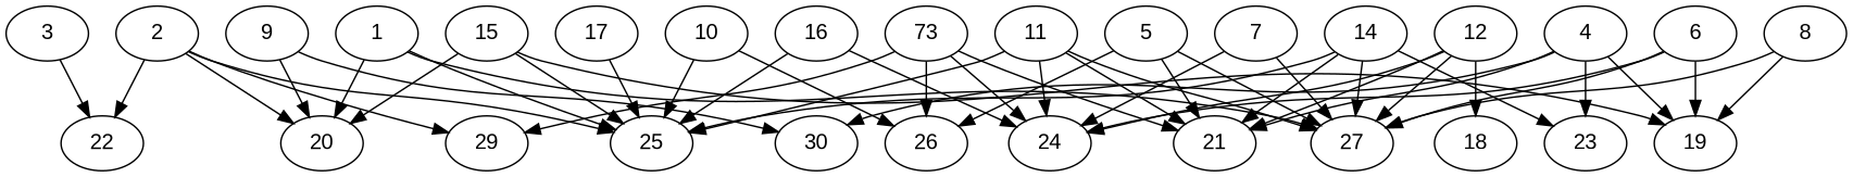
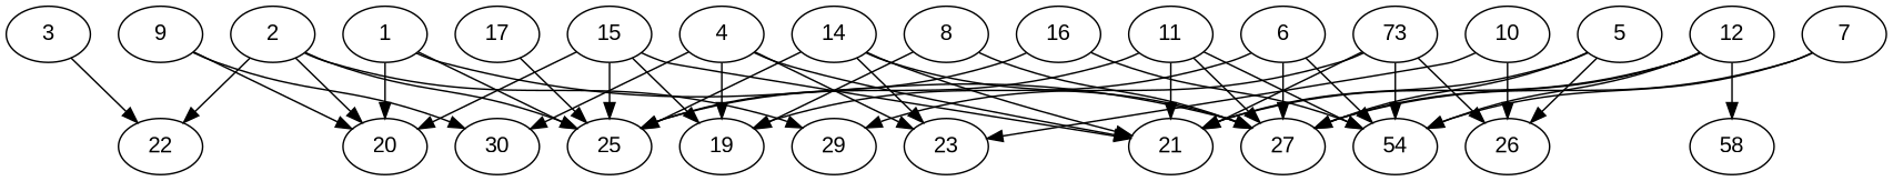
  digraph {
    fontname="Liberation Sans"
    node [alpha=0.03 fontname="Liberation Sans"]
    edge [fontname="Liberation Sans"]
    1 [alpha=0.04 expect_size=41143296]
    20 [expect_size=13712384]
    25 [alpha=0.02 expect_size=40519680]
    27 [alpha=0.09 expect_size=36611072]
    2 [alpha=0.11 expect_size=33965056]
    22 [alpha=0.07 expect_size=40668160]
    29 [alpha=0.05 expect_size=26771456]
    3 [alpha=0.13 expect_size=46898176]
    4 [alpha=0.10 expect_size=8081408]
    19 [alpha=0.12 expect_size=37398528]
    21 [alpha=0.09 expect_size=22060032]
    23 [expect_size=32954368]
    30 [alpha=0.16 expect_size=8750080]
    5 [alpha=0.05 expect_size=16987136]
    26 [alpha=0.07 expect_size=20989952]
    6 [alpha=0.17 expect_size=12377088]
-   24 [alpha=0.00 expect_size=36468736]
+   24 [alpha=0.00 expect_size=36468736 label=54]
    7 [expect_size=44695552]
    8 [alpha=0.08 expect_size=39638016]
    9 [alpha=0.10 expect_size=13381632]
    10 [alpha=0.04 expect_size=32827392]
    11 [alpha=0.08 expect_size=7870464]
    12 [alpha=0.17 expect_size=17881088]
-   18 [alpha=0.01 expect_size=17397760]
+   18 [alpha=0.01 expect_size=17397760 label=58]
    n25 [alpha=0.01 expect_size=44575744 label=73]
    14 [alpha=0.02 expect_size=28476416]
    15 [alpha=0.12 expect_size=5933056]
    16 [alpha=0.07 expect_size=17495040]
    17 [alpha=0.15 expect_size=10374144]
    1 -> 20
    1 -> 25
    1 -> 27
    2 -> 20
    2 -> 25
    2 -> 22
    2 -> 29
    3 -> 22
    4 -> 19
    4 -> 21
    4 -> 23
    4 -> 30
    5 -> 27
    5 -> 21
    5 -> 26
    6 -> 27
    6 -> 19
    6 -> 24
    7 -> 27
    7 -> 24
    8 -> 27
    8 -> 19
    9 -> 20
    9 -> 30
-   10 -> 25
+   10 -> 23
    10 -> 26
    11 -> 25
    11 -> 27
    11 -> 21
    11 -> 24
    12 -> 27
    12 -> 21
    12 -> 24
    12 -> 18
    n25 -> 29
    n25 -> 21
    n25 -> 26
    n25 -> 24
    14 -> 25
    14 -> 27
    14 -> 21
    14 -> 23
    15 -> 20
    15 -> 25
    15 -> 19
+   15 -> 21
    16 -> 25
    16 -> 24
    17 -> 25
  }
